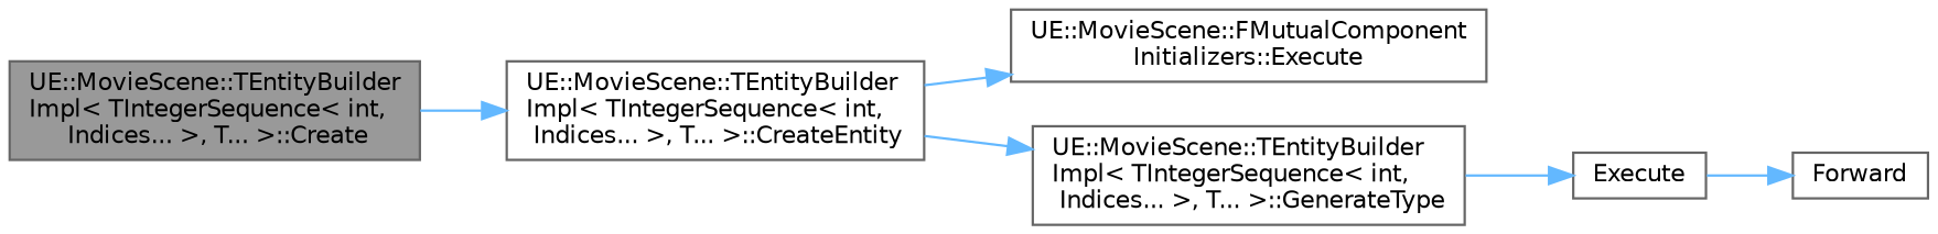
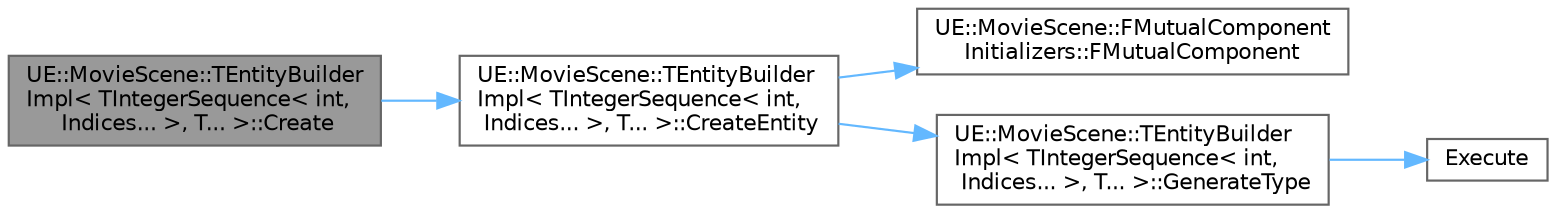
  digraph {
    rankdir=LR
    node [color=grey40 fillcolor=white fontname=Helvetica fontsize=10 shape=box style=filled]
    edge [color=steelblue1 fontname=Helvetica fontsize=10 labelfontname=Helvetica labelfontsize=10 style=solid]
    n1 [color=gray40 fillcolor=grey60 fontcolor=black height=0.2 label="UE::MovieScene::TEntityBuilder\lImpl\< TIntegerSequence\< int,\l Indices... \>, T... \>::Create" width=0.4]
    n2 [height=0.2 label="UE::MovieScene::TEntityBuilder\lImpl\< TIntegerSequence\< int,\l Indices... \>, T... \>::CreateEntity" width=0.4]
-   n3 [height=0.2 label="UE::MovieScene::FMutualComponent\lInitializers::Execute" width=0.4]
+   n3 [height=0.2 label="UE::MovieScene::FMutualComponent\lInitializers::FMutualComponent" width=0.4]
    n4 [height=0.2 label="UE::MovieScene::TEntityBuilder\lImpl\< TIntegerSequence\< int,\l Indices... \>, T... \>::GenerateType" width=0.4]
    n5 [height=0.2 label=Execute width=0.4]
-   n6 [height=0.2 label=Forward width=0.4]
    n1 -> n2
    n2 -> n3
    n2 -> n4
    n4 -> n5
-   n5 -> n6
  }
